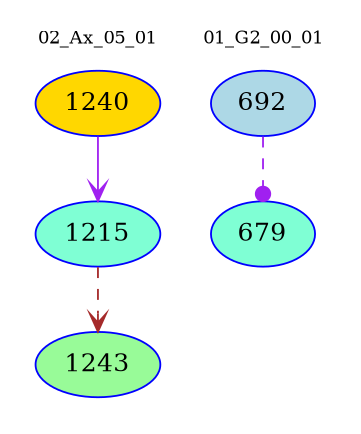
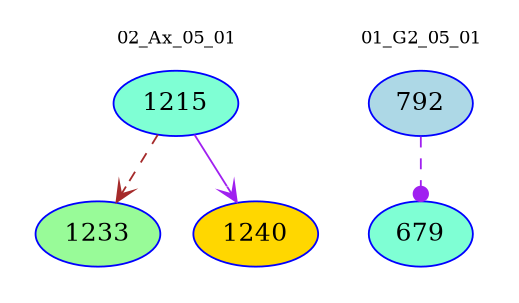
  digraph {
    node [color=blue fillcolor=aquamarine style=filled]
    edge [arrowhead=vee color=purple style=dashed]
-   n1 [fillcolor=palegreen label=1243]
+   n1 [fillcolor=palegreen label=1233]
    n2 [label=1215]
    n3 [fillcolor=gold label=1240]
-   n4 [fillcolor=lightblue label=692]
+   n4 [fillcolor=lightblue label=792]
    n5 [label=679]
    subgraph cluster_1 {
      color=white
      fontsize=10
      label="02_Ax_05_01"
      n1
      n2
      n3
    }
    subgraph cluster_2 {
      color=white
      fontsize=10
-     label="01_G2_00_01"
+     label="01_G2_05_01"
      n4
      n5
    }
    n2 -> n1 [color=brown]
-   n3 -> n2 [style=solid]
+   n2 -> n3 [style=solid]
    n4 -> n5 [arrowhead=dot]
  }
